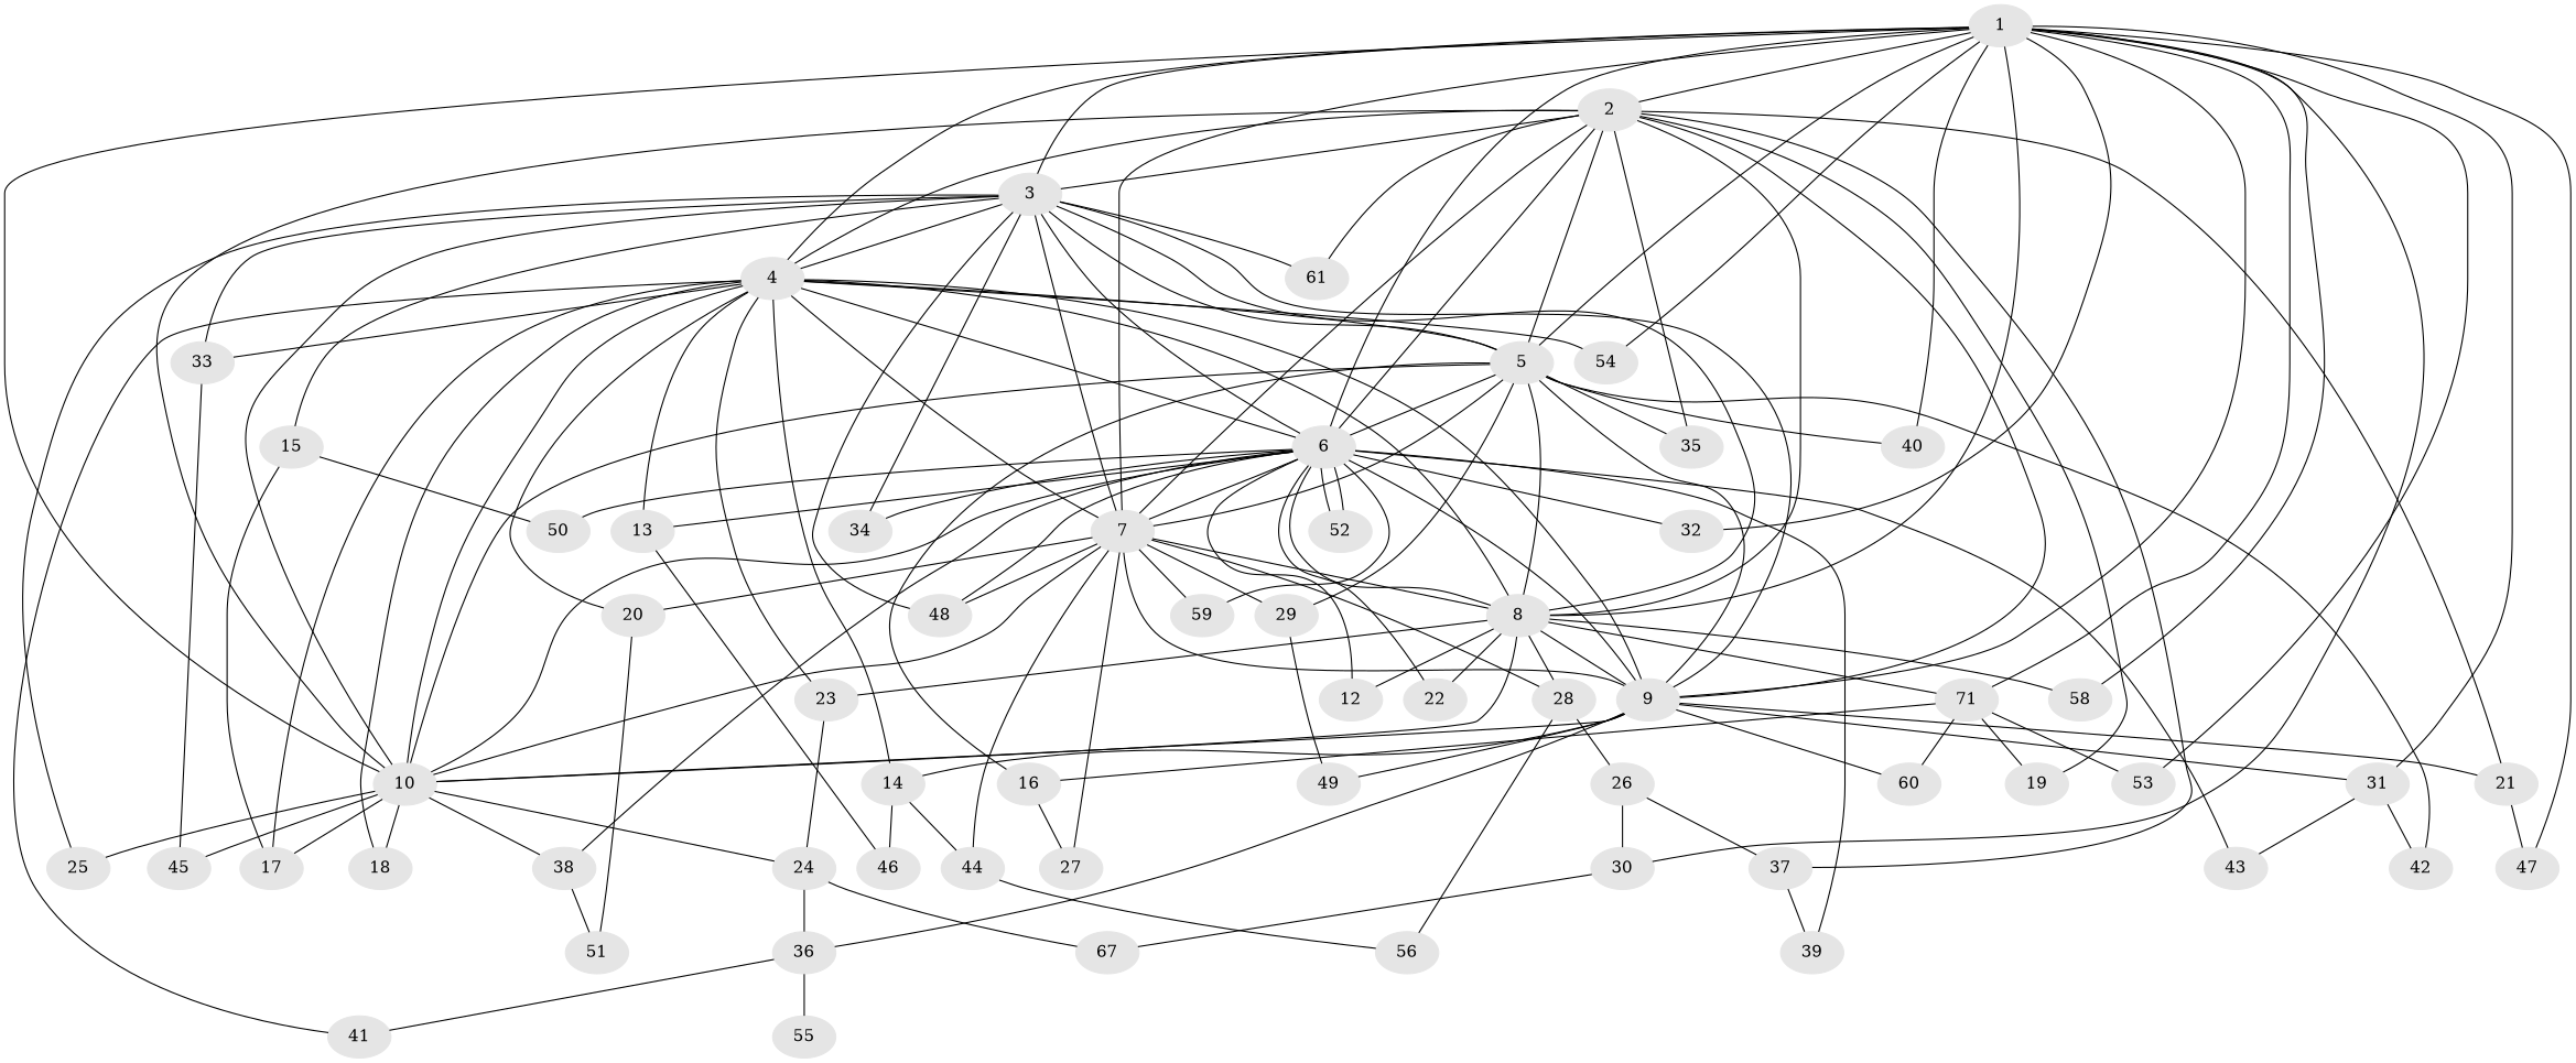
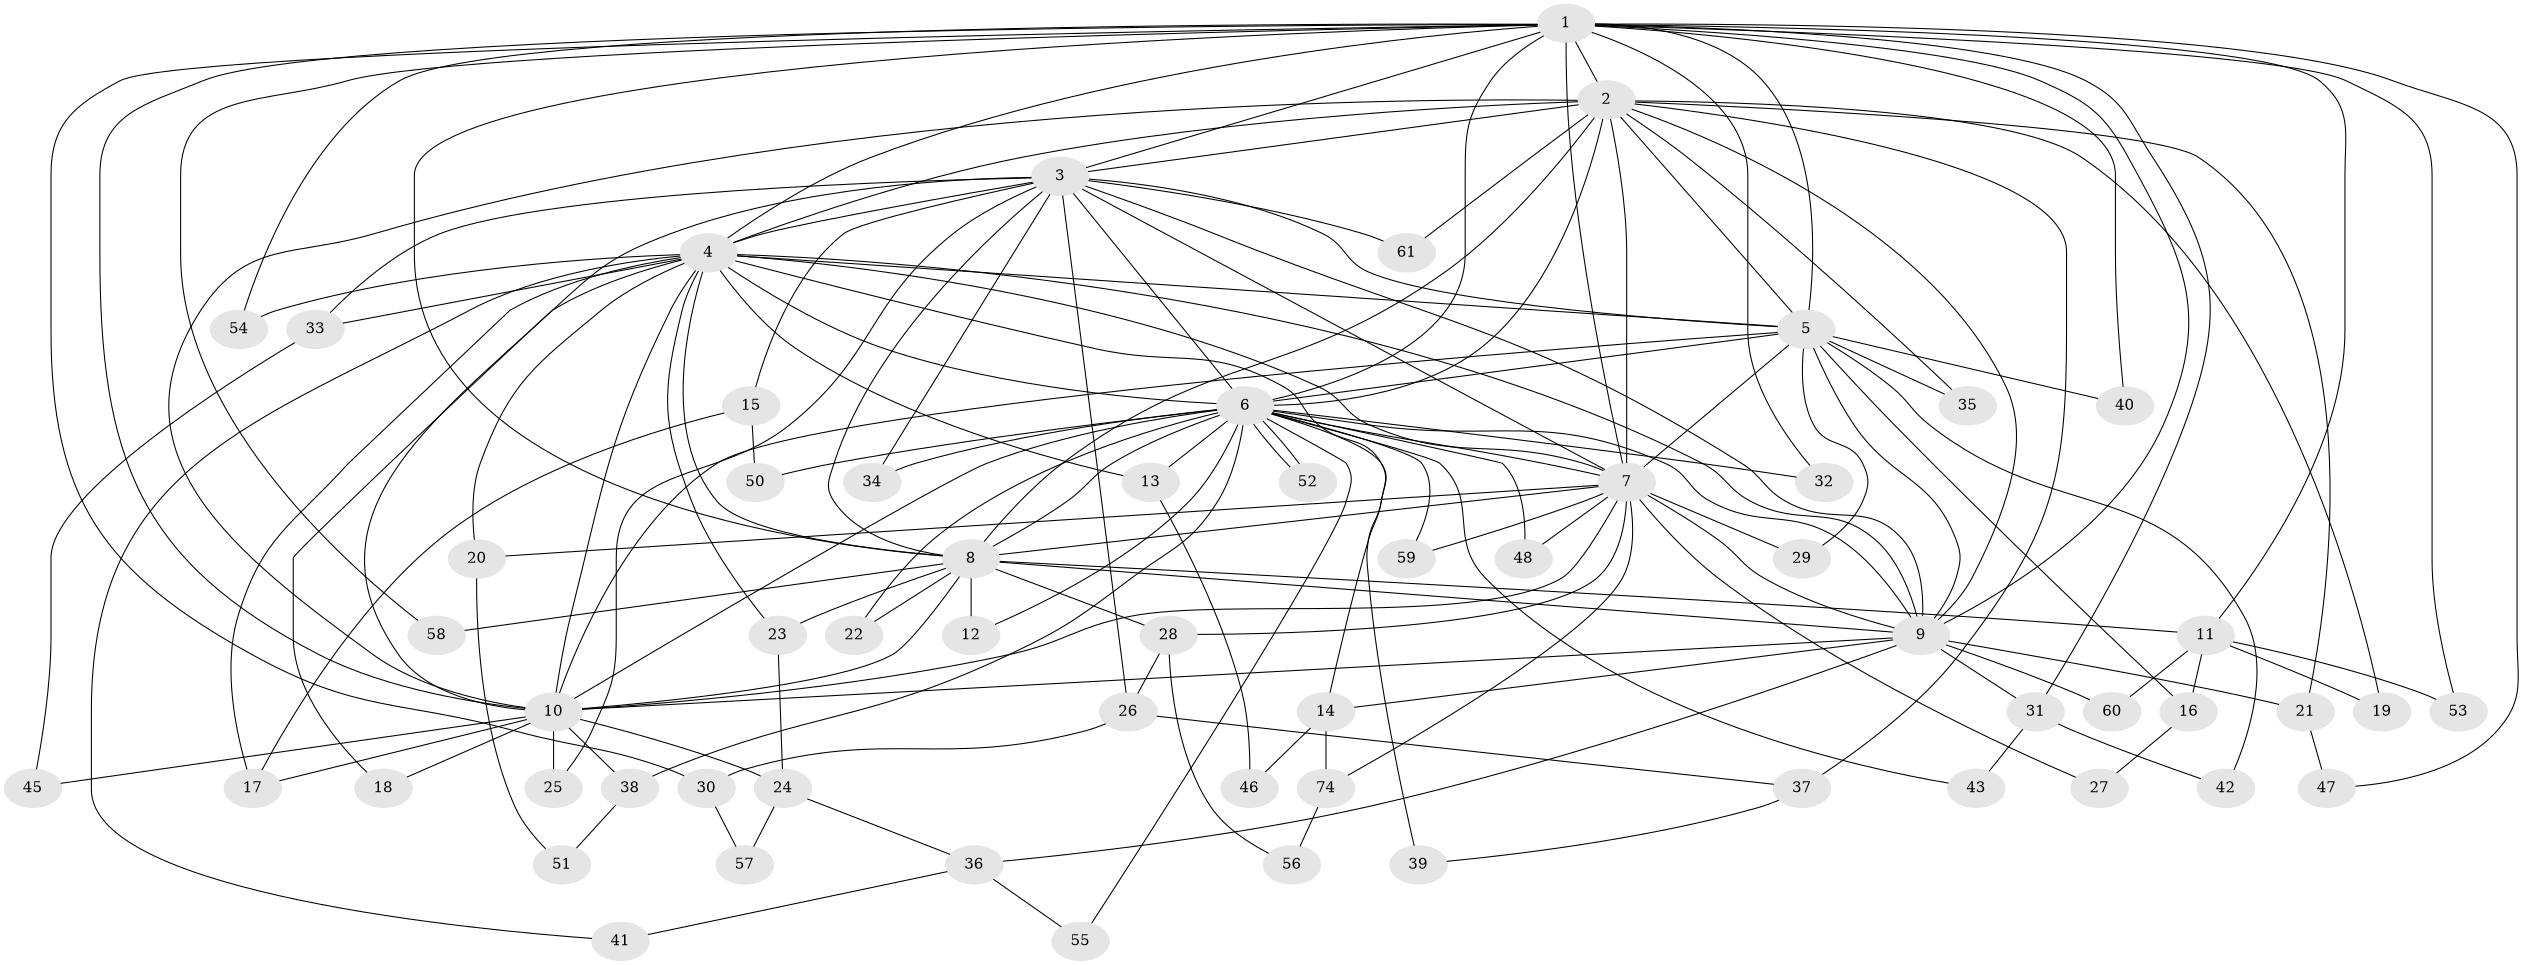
  graph {
    node [color=gray90 style=filled]
    1
    2
    3
    4
    5
    6
    7
    8
    9
    10
-   11 [label=71]
+   11
    30
    31
    32
    40
    47
    53
    54
    58
    19
    21
    35
    37
    61
    15
    25
    26
    33
    34
    13
    14
    18
    20
    23
    41
    17
    16
    29
    42
    12
    22
    38
    39
    43
    48
    50
    52
    55
    59
    27
    28
-   44
+   44 [label=74]
    36
-   49
    60
    24
    45
-   57 [label=67]
+   57
    46
    51
    56
    1 -- 2
    1 -- 3
    1 -- 4
    1 -- 5
    1 -- 6
    1 -- 7
    1 -- 8
    1 -- 9
    1 -- 10
    1 -- 11
    1 -- 30
    1 -- 31
    1 -- 32
    1 -- 40
    1 -- 47
    1 -- 53
    1 -- 54
    1 -- 58
    2 -- 3
    2 -- 4
    2 -- 5
    2 -- 6
    2 -- 7
    2 -- 8
    2 -- 9
    2 -- 10
    2 -- 19
    2 -- 21
    2 -- 35
    2 -- 37
    2 -- 61
    3 -- 4
    3 -- 5
    3 -- 6
    3 -- 7
    3 -- 8
    3 -- 9
    3 -- 10
    3 -- 61
    3 -- 15
    3 -- 25
-   3 -- 48
+   3 -- 26
    3 -- 33
    3 -- 34
    4 -- 5
    4 -- 6
    4 -- 7
    4 -- 8
    4 -- 9
    4 -- 10
    4 -- 54
    4 -- 33
    4 -- 13
    4 -- 14
    4 -- 18
    4 -- 20
    4 -- 23
    4 -- 41
    4 -- 17
    5 -- 6
    5 -- 7
-   5 -- 8
    5 -- 9
    5 -- 10
    5 -- 40
    5 -- 35
    5 -- 16
    5 -- 29
    5 -- 42
    6 -- 7
    6 -- 8
    6 -- 9
    6 -- 10
    6 -- 32
    6 -- 34
    6 -- 13
    6 -- 12
    6 -- 22
    6 -- 38
    6 -- 39
    6 -- 43
    6 -- 48
    6 -- 50
    6 -- 52
    6 -- 52
+   6 -- 55
    6 -- 59
    7 -- 8
    7 -- 9
    7 -- 10
    7 -- 20
    7 -- 29
    7 -- 48
    7 -- 59
    7 -- 27
    7 -- 28
    7 -- 44
    8 -- 9
    8 -- 10
    8 -- 11
    8 -- 58
    8 -- 23
    8 -- 12
    8 -- 22
    8 -- 28
    9 -- 10
    9 -- 31
    9 -- 21
    9 -- 14
    9 -- 36
-   9 -- 49
    9 -- 60
    10 -- 25
    10 -- 18
    10 -- 17
    10 -- 38
    10 -- 24
    10 -- 45
    11 -- 53
    11 -- 19
    11 -- 16
    11 -- 60
    30 -- 57
    31 -- 42
    31 -- 43
    21 -- 47
    37 -- 39
    15 -- 17
    15 -- 50
    26 -- 30
    26 -- 37
    33 -- 45
    13 -- 46
    14 -- 44
    14 -- 46
    20 -- 51
    23 -- 24
    16 -- 27
-   29 -- 49
    38 -- 51
    28 -- 26
    28 -- 56
    44 -- 56
    36 -- 41
    36 -- 55
    24 -- 36
    24 -- 57
  }
